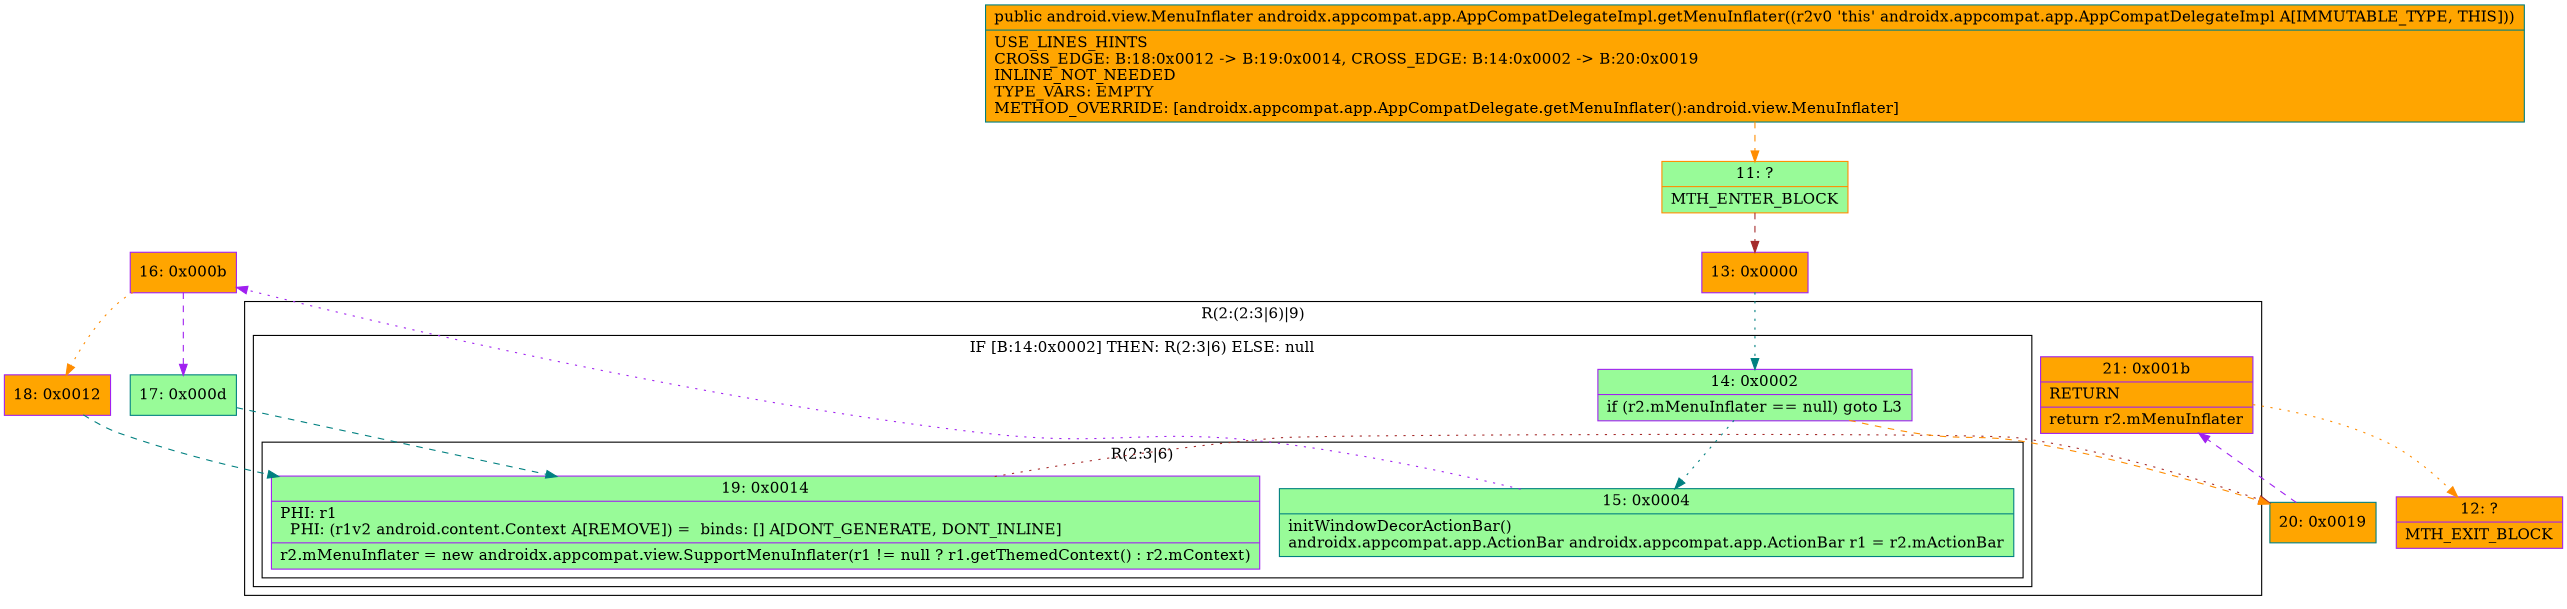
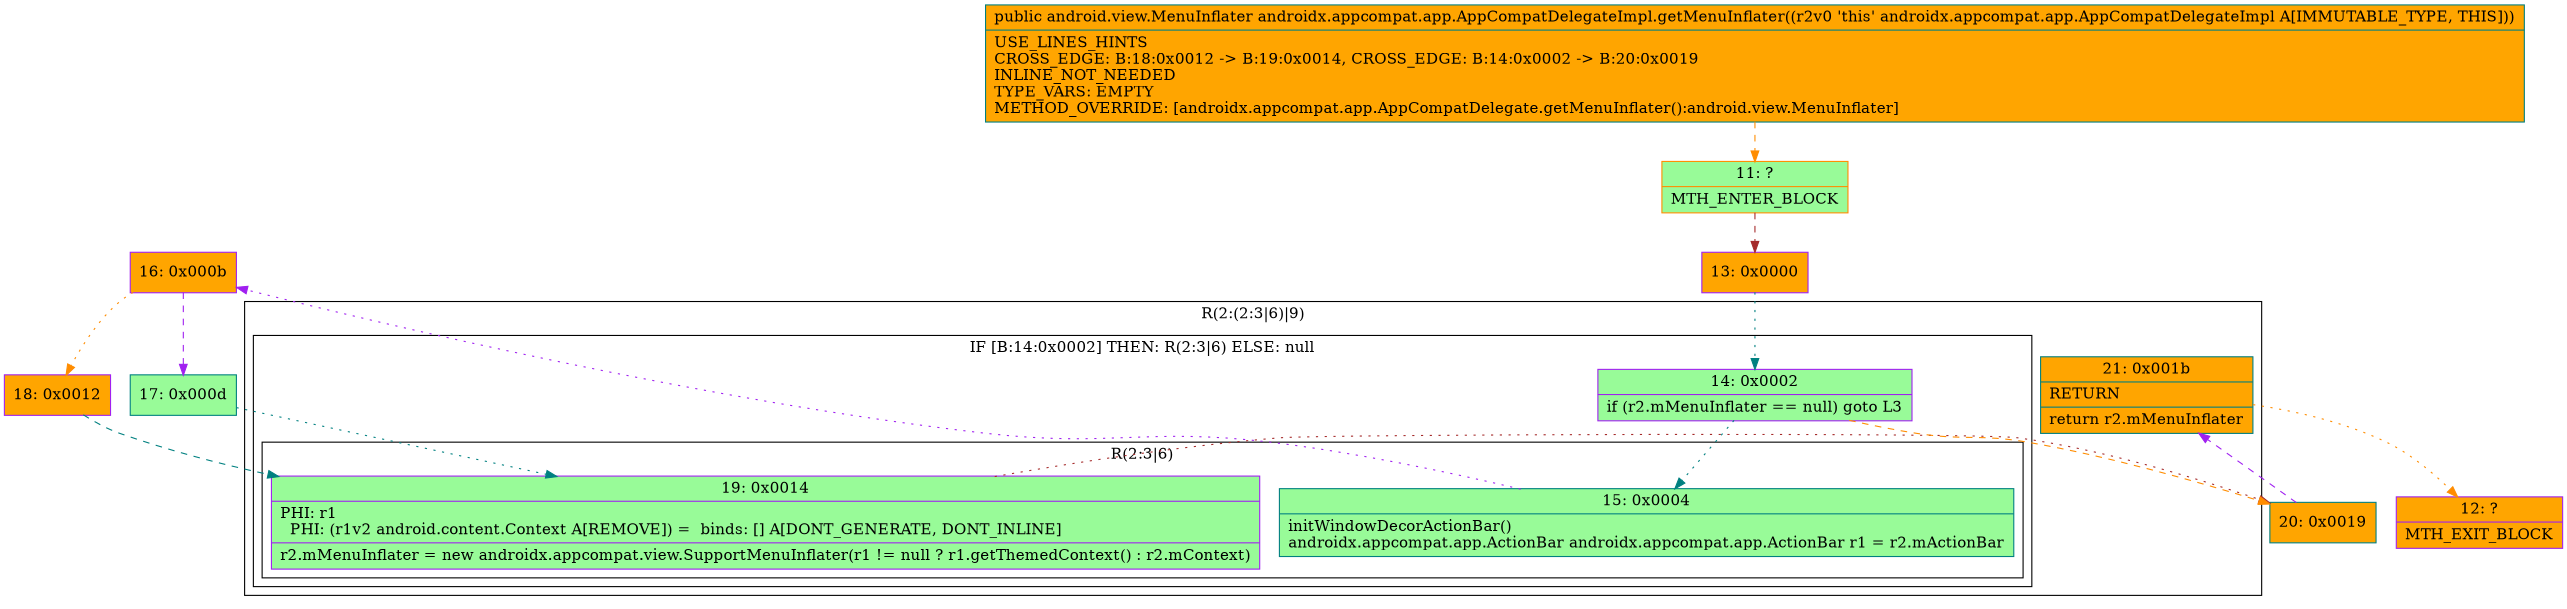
  digraph {
    node [color=purple fillcolor=orange shape=record style=filled]
    edge [color=teal style=dashed]
    n1 [color=teal fillcolor=palegreen label="{15\:\ 0x0004|initWindowDecorActionBar()\landroidx.appcompat.app.ActionBar androidx.appcompat.app.ActionBar r1 = r2.mActionBar\l}"]
    n2 [fillcolor=palegreen label="{19\:\ 0x0014|PHI: r1 \l  PHI: (r1v2 android.content.Context A[REMOVE]) =  binds: [] A[DONT_GENERATE, DONT_INLINE]\l|r2.mMenuInflater = new androidx.appcompat.view.SupportMenuInflater(r1 != null ? r1.getThemedContext() : r2.mContext)\l}"]
    n3 [fillcolor=palegreen label="{14\:\ 0x0002|if (r2.mMenuInflater == null) goto L3\l}"]
-   n4 [label="{21\:\ 0x001b|RETURN\l|return r2.mMenuInflater\l}"]
+   n4 [color=teal label="{21\:\ 0x001b|RETURN\l|return r2.mMenuInflater\l}"]
    n5 [label="{16\:\ 0x000b}"]
    n6 [color=teal label="{20\:\ 0x0019}"]
    n7 [label="{12\:\ ?|MTH_EXIT_BLOCK\l}"]
    n8 [color=teal fillcolor=palegreen label="{17\:\ 0x000d}"]
    n9 [label="{18\:\ 0x0012}"]
    n10 [color=darkorange fillcolor=palegreen label="{11\:\ ?|MTH_ENTER_BLOCK\l}"]
    n11 [label="{13\:\ 0x0000}"]
    n12 [color=teal label="{public android.view.MenuInflater androidx.appcompat.app.AppCompatDelegateImpl.getMenuInflater((r2v0 'this' androidx.appcompat.app.AppCompatDelegateImpl A[IMMUTABLE_TYPE, THIS]))  | USE_LINES_HINTS\lCROSS_EDGE: B:18:0x0012 \-\> B:19:0x0014, CROSS_EDGE: B:14:0x0002 \-\> B:20:0x0019\lINLINE_NOT_NEEDED\lTYPE_VARS: EMPTY\lMETHOD_OVERRIDE: [androidx.appcompat.app.AppCompatDelegate.getMenuInflater():android.view.MenuInflater]\l}"]
    subgraph cluster_1 {
      label="R(2:(2:3|6)|9)"
      n4
      subgraph cluster_2 {
        label="IF [B:14:0x0002] THEN: R(2:3|6) ELSE: null"
        n3
        subgraph cluster_3 {
          label="R(2:3|6)"
          n1
          n2
        }
      }
    }
    n1 -> n5 [color=purple style=dotted]
    n2 -> n6 [color=brown style=dotted]
    n3 -> n1 [style=dotted]
    n3 -> n6 [color=darkorange]
    n4 -> n7 [color=darkorange style=dotted]
    n5 -> n8 [color=purple]
    n5 -> n9 [color=darkorange style=dotted]
    n6 -> n4 [color=purple]
-   n8 -> n2
+   n8 -> n2 [style=dotted]
    n9 -> n2
    n10 -> n11 [color=brown]
    n11 -> n3 [style=dotted]
    n12 -> n10 [color=darkorange]
  }
